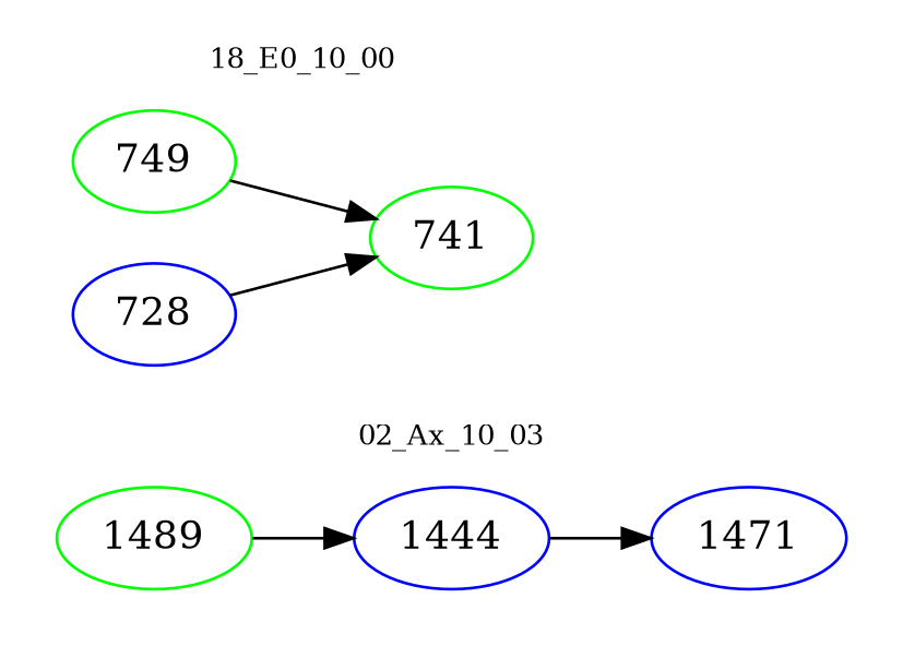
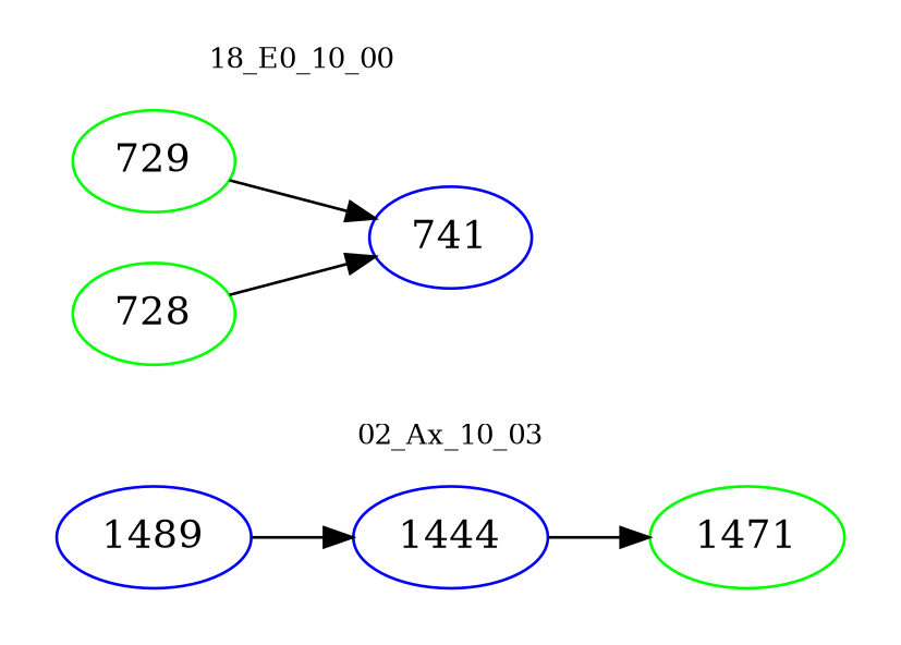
  digraph {
    rankdir=LR
    node [color=blue]
    edge [color=black]
-   n1 [color=green label=1489]
+   n1 [label=1489]
    n2 [label=1444]
-   n3 [label=1471]
-   n4 [color=green label=749]
-   n5 [label=728]
-   n6 [color=green label=741]
+   n3 [color=green label=1471]
+   n4 [color=green label=729]
+   n5 [color=green label=728]
+   n6 [label=741]
    subgraph cluster_1 {
      color=white
      fontsize=10
      label="02_Ax_10_03"
      n1
      n2
      n3
    }
    subgraph cluster_2 {
      color=white
      fontsize=10
      label="18_E0_10_00"
      n4
      n5
      n6
    }
    n1 -> n2
    n2 -> n3
    n4 -> n6
    n5 -> n6
  }
